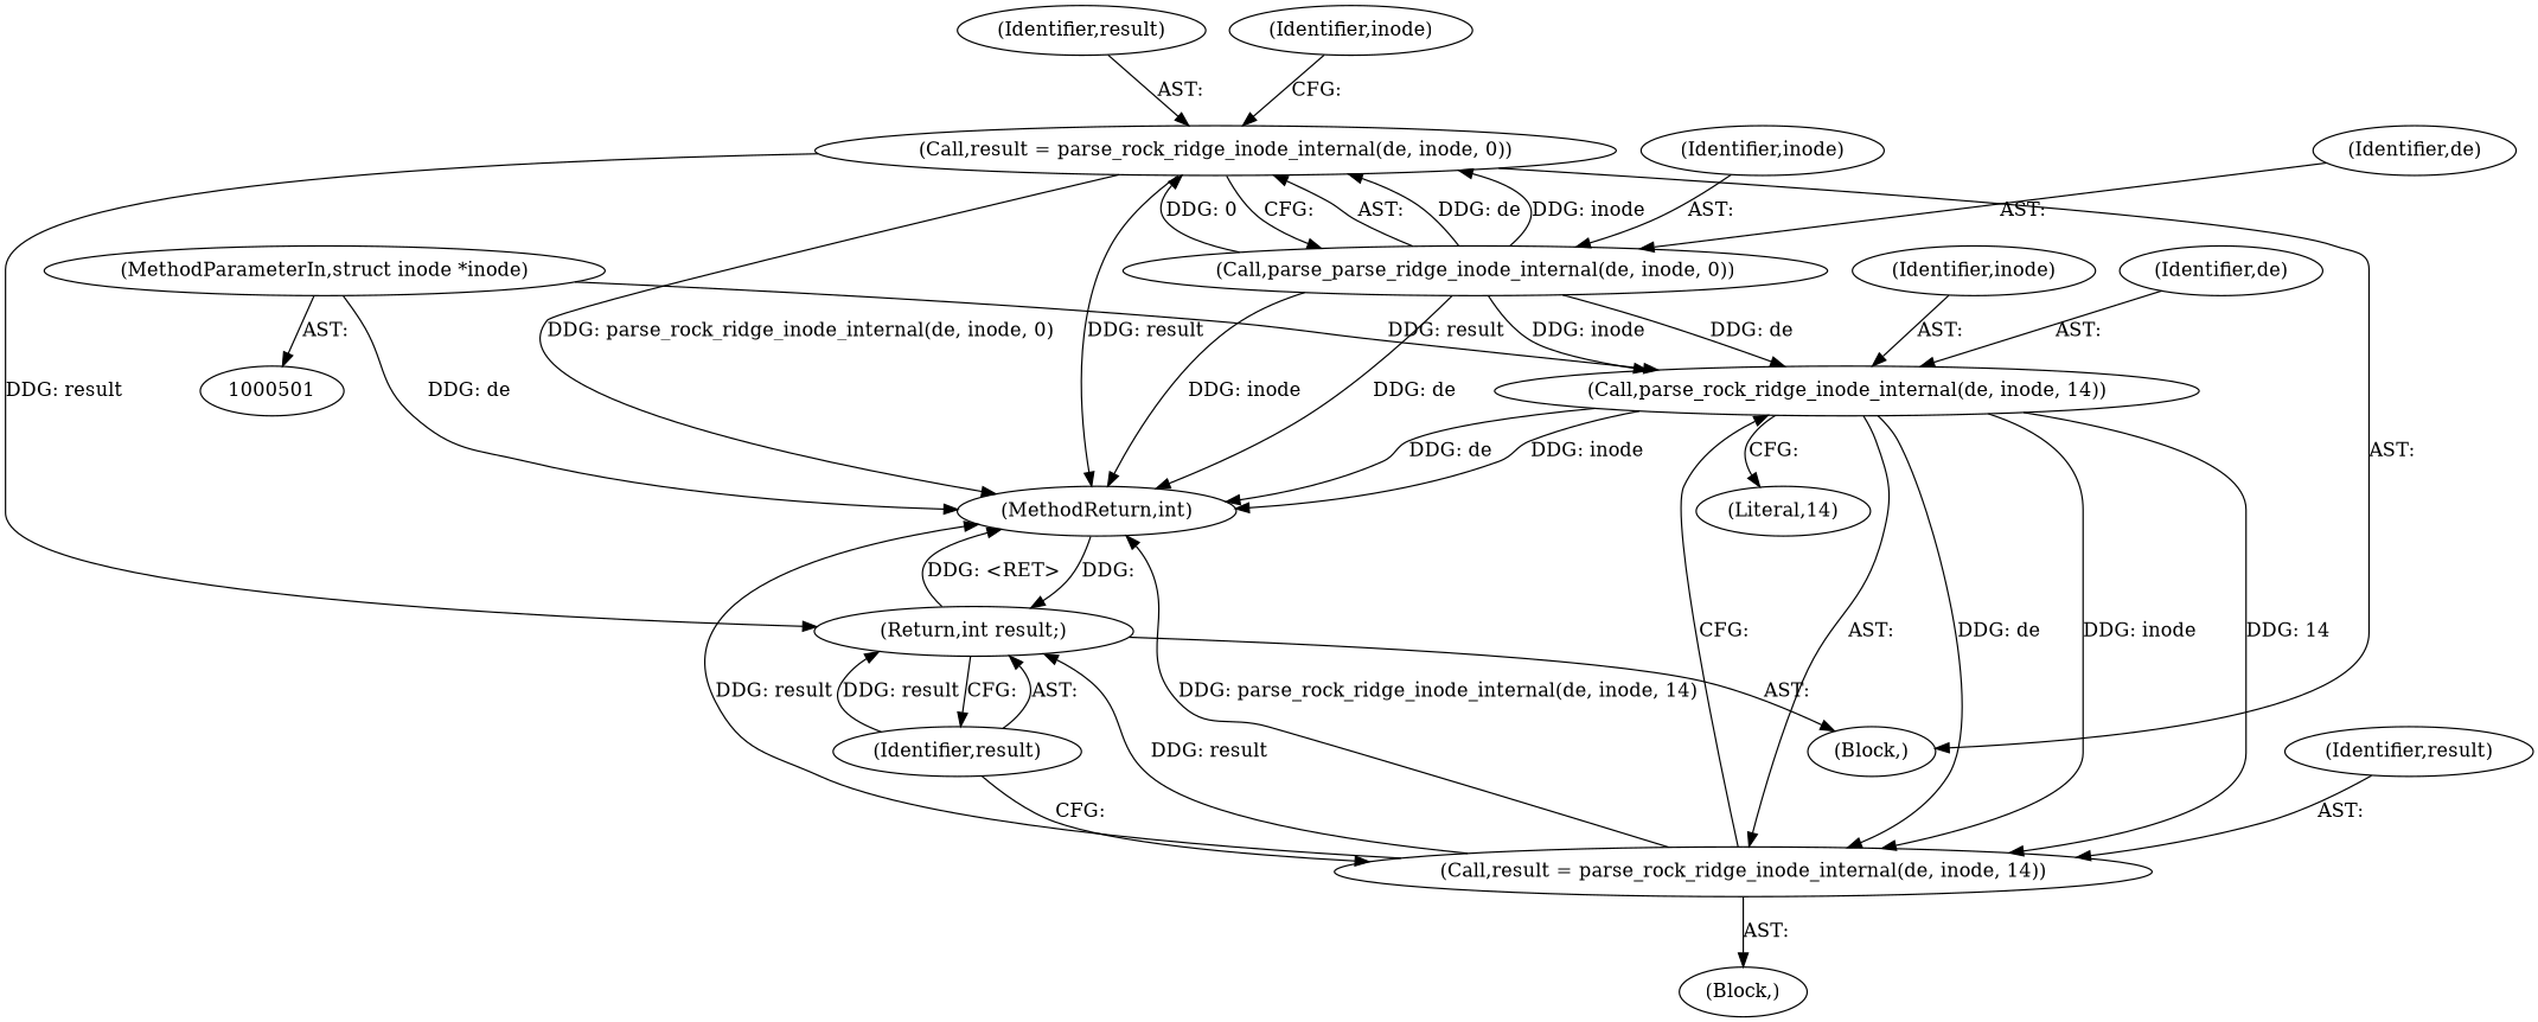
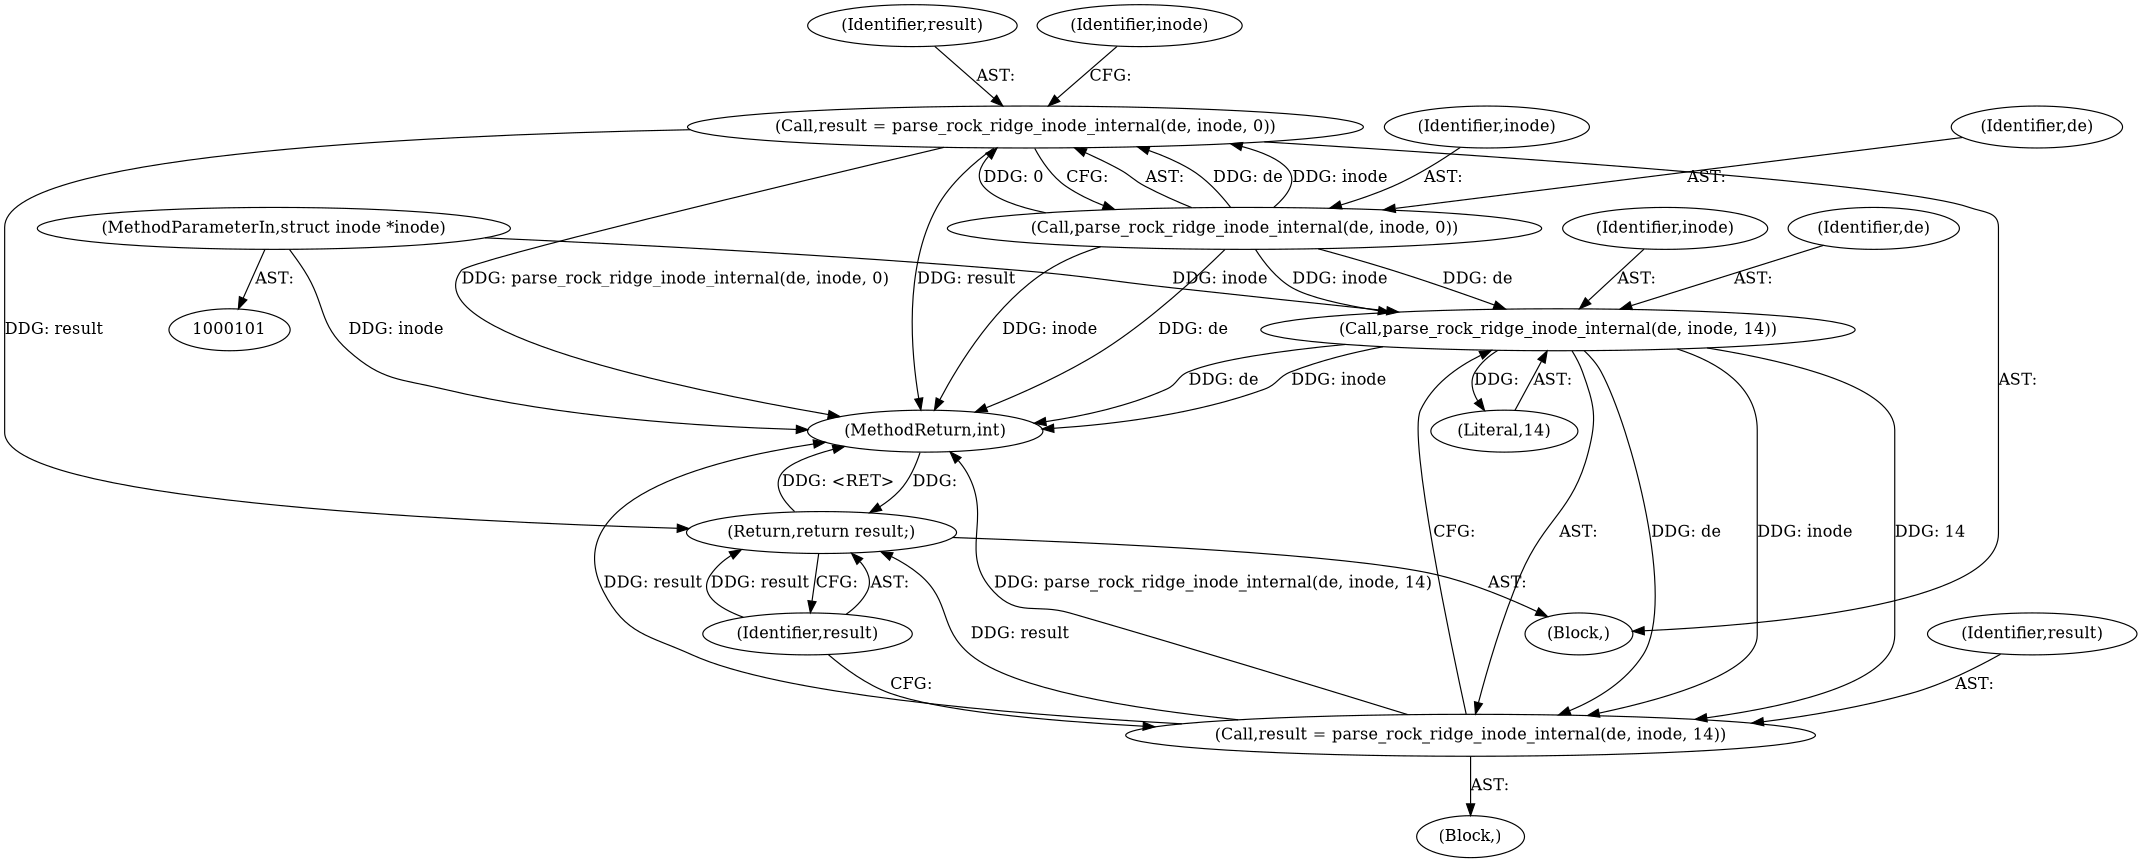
  digraph {
    n1 [label="(MethodParameterIn,struct inode *inode)"]
    n2 [label="(Call,parse_rock_ridge_inode_internal(de, inode, 14))"]
    n3 [label="(MethodReturn,int)"]
-   1000101 [label=1000501]
-   n5 [label="(Call,parse_parse_ridge_inode_internal(de, inode, 0))"]
+   1000101
+   n5 [label="(Call,parse_rock_ridge_inode_internal(de, inode, 0))"]
    n6 [label="(Call,result = parse_rock_ridge_inode_internal(de, inode, 0))"]
    n7 [label="(Call,result = parse_rock_ridge_inode_internal(de, inode, 14))"]
    n8 [label="(Literal,14)"]
-   n9 [label="(Return,int result;)"]
+   n9 [label="(Return,return result;)"]
    n10 [label="(Block,)"]
    n11 [label="(Identifier,result)"]
    n12 [label="(Block,)"]
    n13 [label="(Identifier,inode)"]
    n14 [label="(Identifier,de)"]
    n15 [label="(Identifier,result)"]
    n16 [label="(Identifier,inode)"]
    n17 [label="(Identifier,result)"]
    n18 [label="(Identifier,inode)"]
    n19 [label="(Identifier,de)"]
-   n1 -> n2 [label="DDG: result"]
-   n1 -> n3 [label="DDG: de"]
+   n1 -> n2 [label="DDG: inode"]
+   n1 -> n3 [label="DDG: inode"]
    n1 -> 1000101 [label="AST: "]
    n2 -> n3 [label="DDG: inode"]
    n2 -> n3 [label="DDG: de"]
    n2 -> n7 [label="AST: "]
    n2 -> n7 [label="DDG: de"]
    n2 -> n7 [label="DDG: inode"]
    n2 -> n7 [label="DDG: 14"]
-   n2 -> n8 [label="CFG: "]
+   n2 -> n8 [label="DDG: "]
    n3 -> n9 [label="DDG: "]
    n5 -> n2 [label="DDG: de"]
    n5 -> n2 [label="DDG: inode"]
    n5 -> n3 [label="DDG: inode"]
    n5 -> n3 [label="DDG: de"]
    n5 -> n6 [label="AST: "]
    n5 -> n6 [label="DDG: de"]
    n5 -> n6 [label="DDG: inode"]
    n5 -> n6 [label="DDG: 0"]
    n6 -> n3 [label="DDG: parse_rock_ridge_inode_internal(de, inode, 0)"]
    n6 -> n3 [label="DDG: result"]
    n6 -> n5 [label="CFG: "]
    n6 -> n9 [label="DDG: result"]
    n6 -> n10 [label="AST: "]
    n7 -> n2 [label="CFG: "]
    n7 -> n3 [label="DDG: parse_rock_ridge_inode_internal(de, inode, 14)"]
    n7 -> n3 [label="DDG: result"]
    n7 -> n9 [label="DDG: result"]
    n7 -> n12 [label="AST: "]
+   n8 -> n2 [label="AST: "]
    n9 -> n3 [label="DDG: <RET>"]
    n9 -> n10 [label="AST: "]
    n9 -> n11 [label="CFG: "]
    n11 -> n7 [label="CFG: "]
    n11 -> n9 [label="AST: "]
    n11 -> n9 [label="DDG: result"]
    n13 -> n2 [label="AST: "]
    n14 -> n2 [label="AST: "]
    n15 -> n7 [label="AST: "]
    n16 -> n5 [label="AST: "]
    n17 -> n6 [label="AST: "]
    n18 -> n6 [label="CFG: "]
    n19 -> n5 [label="AST: "]
  }
